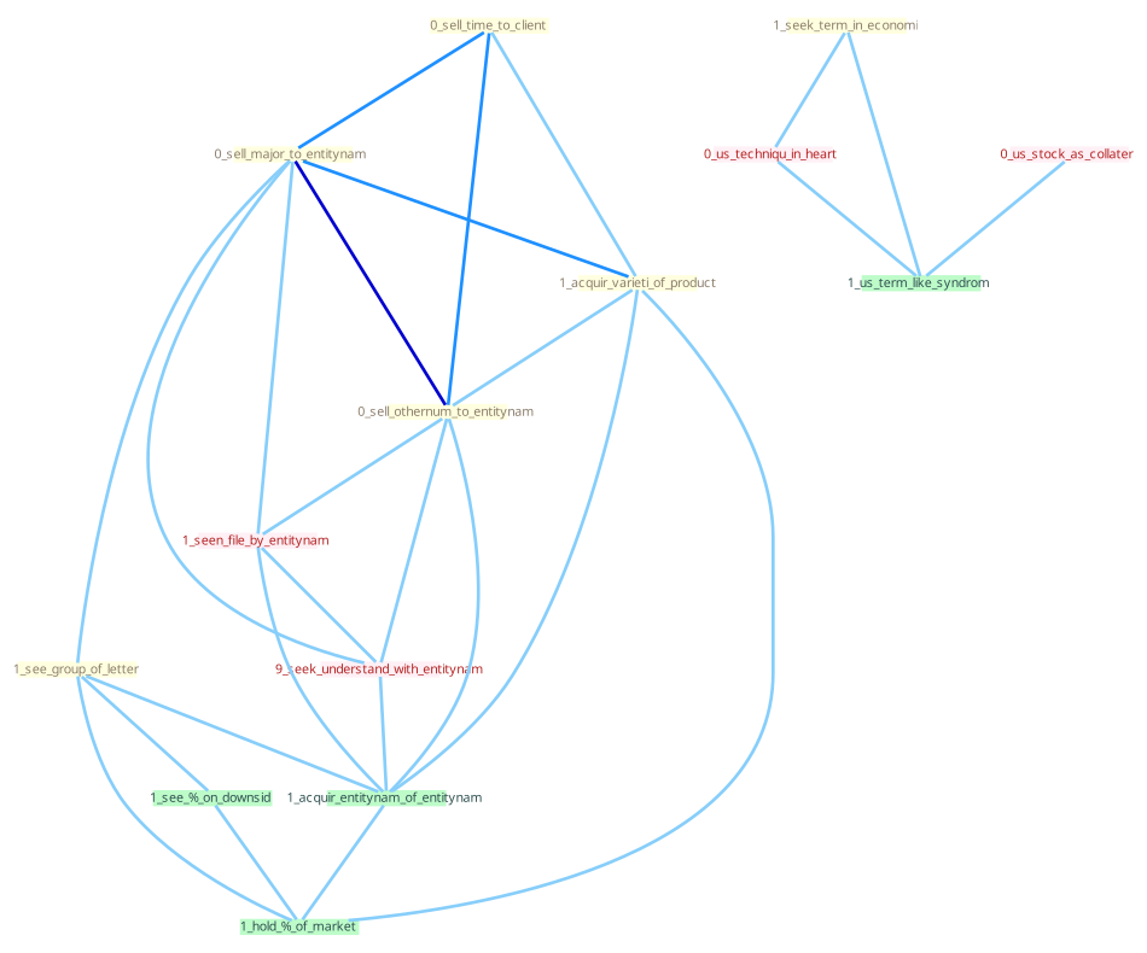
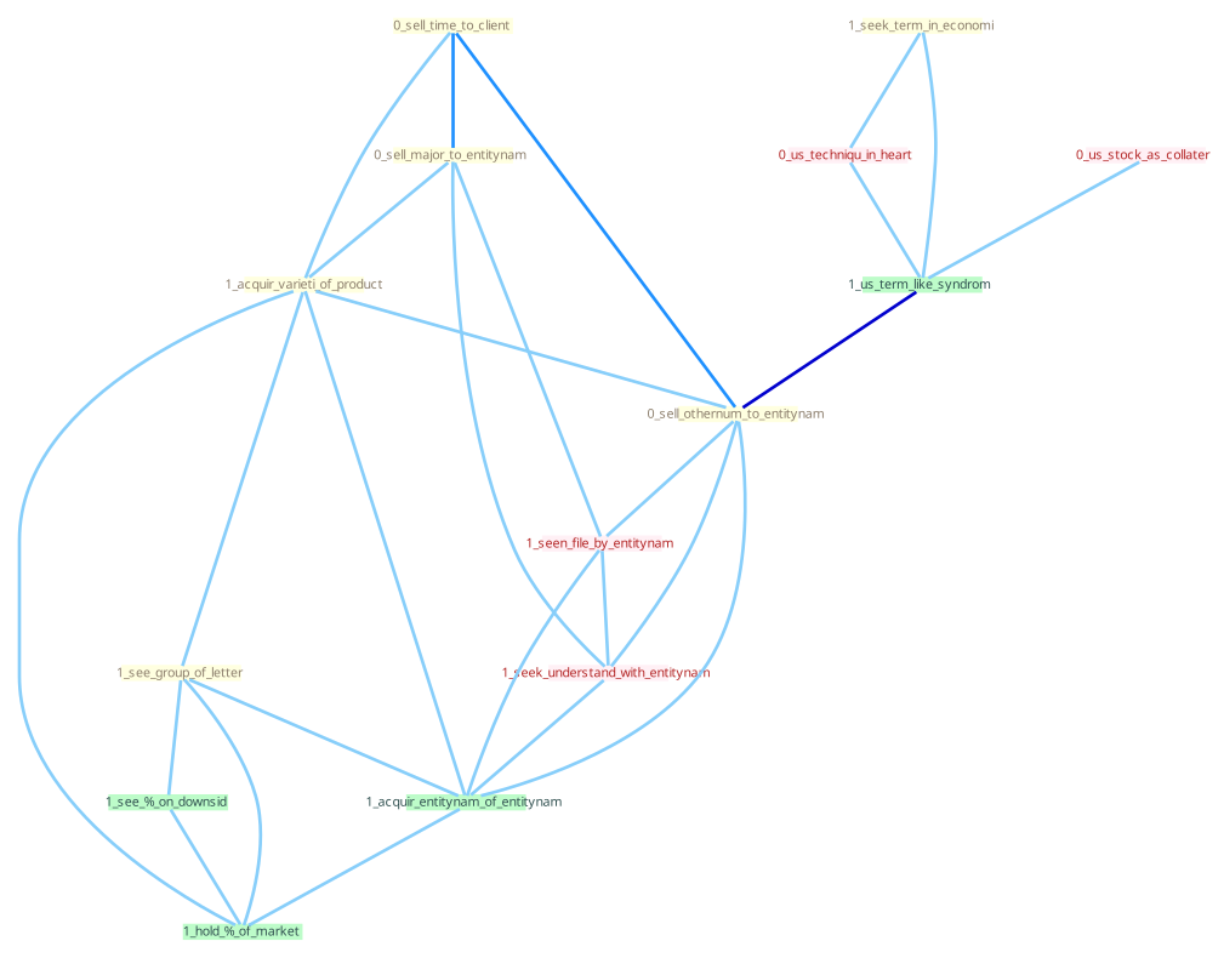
  graph {
    fontname="Noto Sans"
    node [color="#ffffe0" fixedsize=true fontcolor="#8b7d6b" fontname="Noto Sans" fontsize=4 shape=polygon style=filled]
    edge [color="#87cefa" fontname="Noto Sans" w=1]
    "0_sell_time_to_client " [height=.06 width=.5]
    "0_sell_major_to_entitynam " [height=.06 width=.5]
    n3 [height=.06 label="1_acquir_varieti_of_product" width=.5]
    "0_sell_othernum_to_entitynam " [height=.06 width=.5]
    "1_seek_term_in_economi " [height=.06 width=.5]
    "1_see_group_of_letter " [height=.06 width=.5]
    "1_seen_file_by_entitynam " [color="#fff0f5" fontcolor="#b22222" height=.06 width=.5]
    "0_us_stock_as_collater " [color="#fff0f5" fontcolor="#b22222" height=.06 width=.5]
-   "1_seek_understand_with_entitynam " [color="#fff0f5" fontcolor="#b22222" height=.06 width=.5 label="9_seek_understand_with_entitynam"]
+   "1_seek_understand_with_entitynam " [color="#fff0f5" fontcolor="#b22222" height=.06 width=.5]
    "0_us_techniqu_in_heart " [color="#fff0f5" fontcolor="#b22222" height=.06 width=.5]
    "1_acquir_entitynam_of_entitynam " [color="#BDFCC9" fontcolor="#2f4f4f" height=.06 width=.5]
    "1_hold_%_of_market " [color="#BDFCC9" fontcolor="#2f4f4f" height=.06 width=.5]
    "1_us_term_like_syndrom " [color="#BDFCC9" fontcolor="#2f4f4f" height=.06 width=.5]
    "1_see_%_on_downsid " [color="#BDFCC9" fontcolor="#2f4f4f" height=.06 width=.5]
    subgraph sub_1 {
      "0_sell_time_to_client "
      "0_sell_major_to_entitynam "
      n3
      "0_sell_othernum_to_entitynam "
      "1_seek_term_in_economi "
      "1_see_group_of_letter "
    }
    subgraph sub_2 {
      "1_seen_file_by_entitynam "
      "0_us_stock_as_collater "
      "1_seek_understand_with_entitynam "
      "0_us_techniqu_in_heart "
    }
    "0_sell_time_to_client " -- "0_sell_major_to_entitynam " [color="#1e90ff" w=2]
    "0_sell_time_to_client " -- n3
    "0_sell_time_to_client " -- "0_sell_othernum_to_entitynam " [color="#1e90ff" w=2]
-   "0_sell_major_to_entitynam " -- n3 [color="#1e90ff"]
-   "0_sell_major_to_entitynam " -- "0_sell_othernum_to_entitynam " [color="#0000cd" w=3]
+   "0_sell_major_to_entitynam " -- n3
+   "1_us_term_like_syndrom " -- "0_sell_othernum_to_entitynam " [color="#0000cd" w=3]
    "0_sell_major_to_entitynam " -- "1_seen_file_by_entitynam "
    "0_sell_major_to_entitynam " -- "1_seek_understand_with_entitynam "
    n3 -- "0_sell_othernum_to_entitynam "
-   "0_sell_major_to_entitynam " -- "1_see_group_of_letter "
+   n3 -- "1_see_group_of_letter "
    n3 -- "1_acquir_entitynam_of_entitynam "
    n3 -- "1_hold_%_of_market "
    "0_sell_othernum_to_entitynam " -- "1_seen_file_by_entitynam "
    "0_sell_othernum_to_entitynam " -- "1_seek_understand_with_entitynam "
    "0_sell_othernum_to_entitynam " -- "1_acquir_entitynam_of_entitynam "
    "1_seek_term_in_economi " -- "0_us_techniqu_in_heart "
    "1_seek_term_in_economi " -- "1_us_term_like_syndrom "
    "1_see_group_of_letter " -- "1_acquir_entitynam_of_entitynam "
    "1_see_group_of_letter " -- "1_hold_%_of_market "
    "1_see_group_of_letter " -- "1_see_%_on_downsid "
    "1_seen_file_by_entitynam " -- "1_seek_understand_with_entitynam "
    "1_seen_file_by_entitynam " -- "1_acquir_entitynam_of_entitynam "
    "0_us_stock_as_collater " -- "1_us_term_like_syndrom "
    "1_seek_understand_with_entitynam " -- "1_acquir_entitynam_of_entitynam "
    "0_us_techniqu_in_heart " -- "1_us_term_like_syndrom "
    "1_acquir_entitynam_of_entitynam " -- "1_hold_%_of_market "
    "1_see_%_on_downsid " -- "1_hold_%_of_market "
  }
